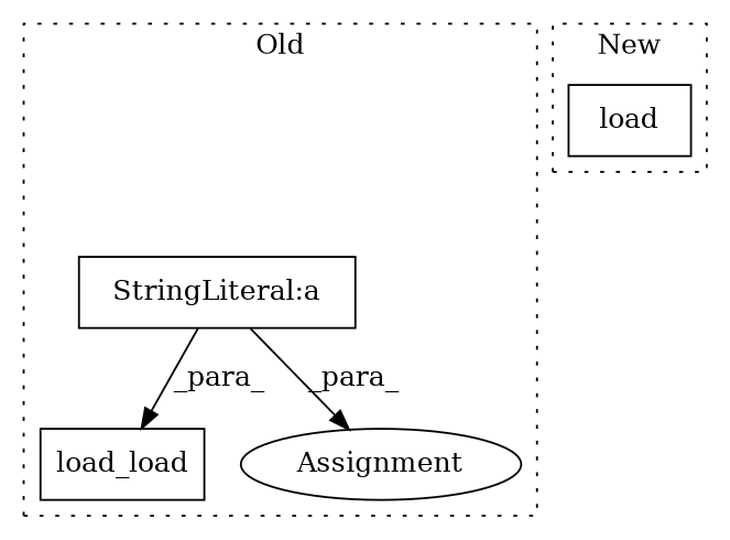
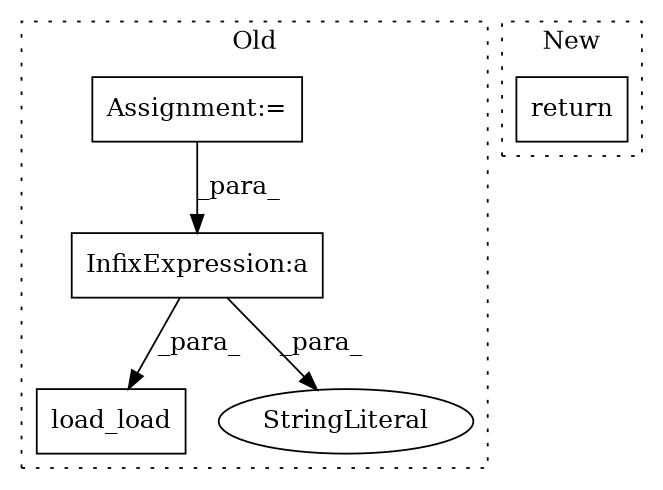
  digraph {
    node [shape=box]
    n1 [a=32 l="11,1" label=load_load s="1287,1346"]
-   n2 [a=27 l=3 label="StringLiteral:a" s=1337]
-   n3 [a=45 l=5 label=Assignment s=1340 shape=ellipse]
-   n5 [a=41 l=7 label=load s=1331]
+   n2 [a=27 l=3 label="InfixExpression:a" s=1337]
+   n3 [a=45 l=5 label=StringLiteral s=1340 shape=ellipse]
+   n4 [a=7 l=1 label="Assignment:=" s=1223]
+   n5 [a=41 l=7 label=return s=1331]
    subgraph cluster_1 {
      label=Old
      style=dotted
      n1
      n2
      n3
+     n4
    }
    subgraph cluster_2 {
      label=New
      style=dotted
      n5
    }
    n2 -> n1 [label=_para_]
    n2 -> n3 [label=_para_]
+   n4 -> n2 [label=_para_]
  }
